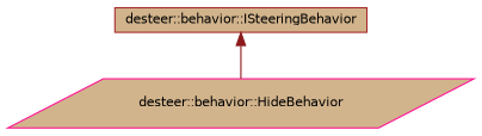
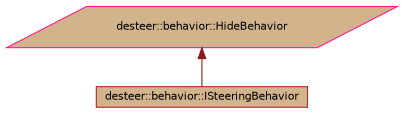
  digraph {
    node [fillcolor=tan fontname=Helvetica fontsize=10 style=filled]
    n1 [color=deeppink fontcolor=black height=0.2 label="desteer::behavior::HideBehavior" shape=parallelogram width=0.4]
    n2 [color=brown height=0.2 label="desteer::behavior::ISteeringBehavior" shape=box width=0.4]
-   n2 -> n1 [color=firebrick4 dir=back fontname=Helvetica fontsize=10 labelfontname=Helvetica labelfontsize=10 style=solid]
+   n1 -> n2 [color=firebrick4 dir=back fontname=Helvetica fontsize=10 labelfontname=Helvetica labelfontsize=10 style=solid]
  }
